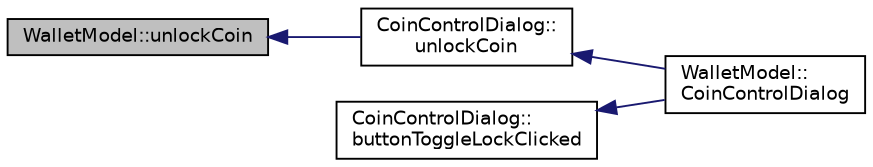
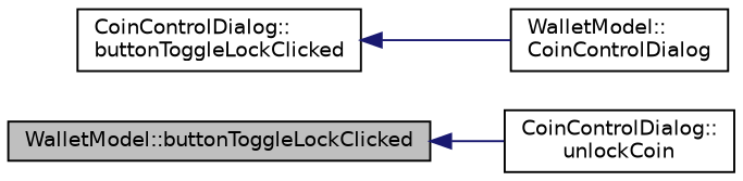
  digraph {
    rankdir=LR
    node [color=black fillcolor=white fontname=Helvetica fontsize=10 shape=record style=filled]
    edge [color=midnightblue dir=back fontname=Helvetica fontsize=10 labelfontname=Helvetica labelfontsize=10 style=solid]
-   n1 [fillcolor=grey75 fontcolor=black height=0.2 label="WalletModel::unlockCoin" width=0.4]
+   n1 [fillcolor=grey75 fontcolor=black height=0.2 label="WalletModel::buttonToggleLockClicked" width=0.4]
    n2 [height=0.2 label="CoinControlDialog::\lunlockCoin" width=0.4]
    n3 [height=0.2 label="CoinControlDialog::\lbuttonToggleLockClicked" width=0.4]
    n4 [height=0.2 label="WalletModel::\lCoinControlDialog" width=0.4]
    n1 -> n2
-   n2 -> n4
    n3 -> n4
  }
